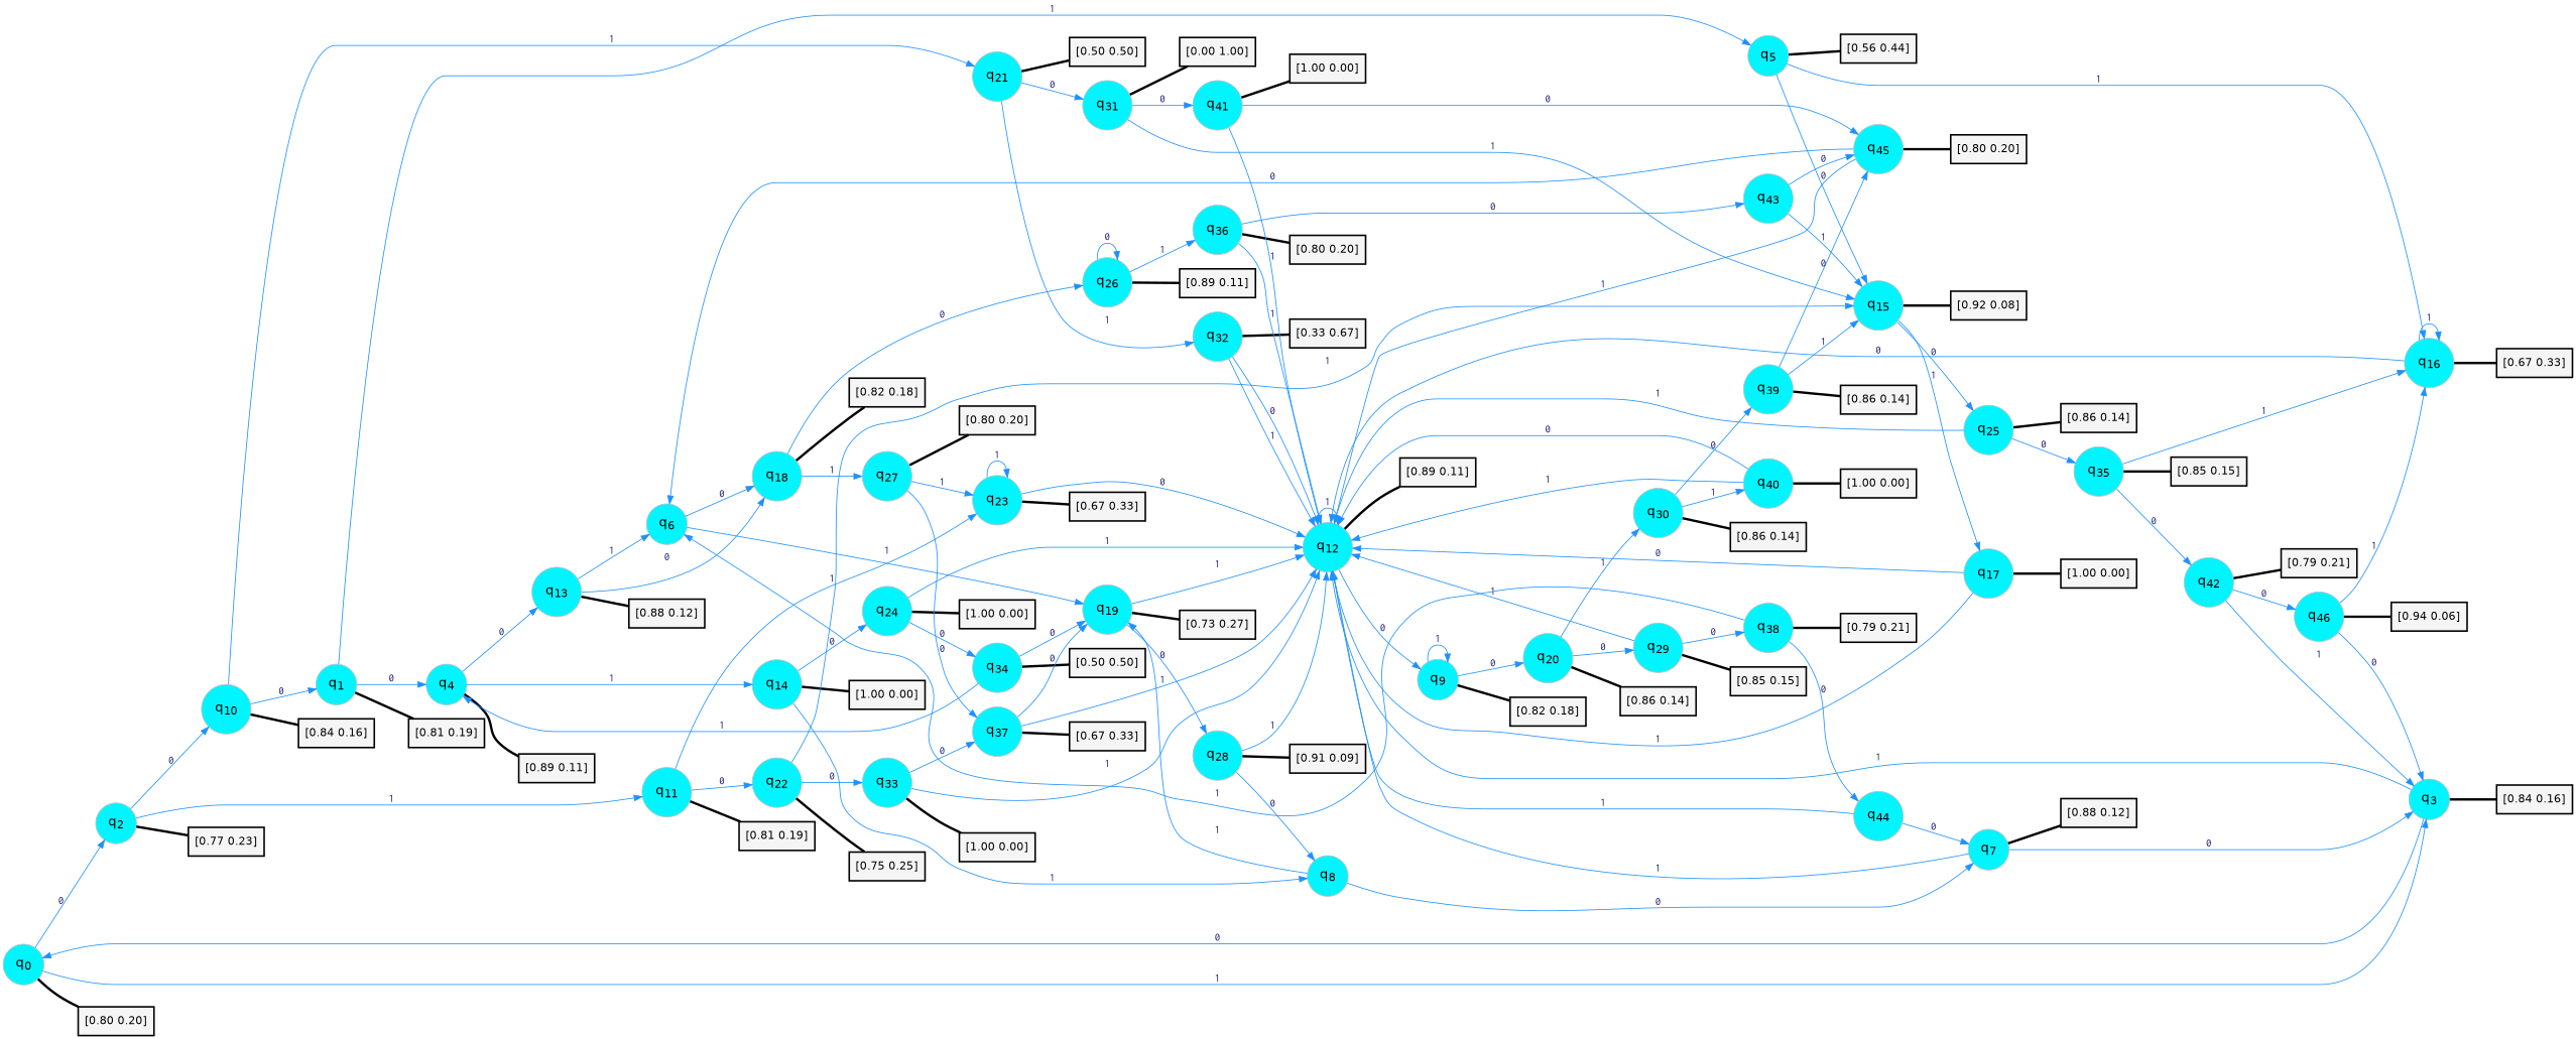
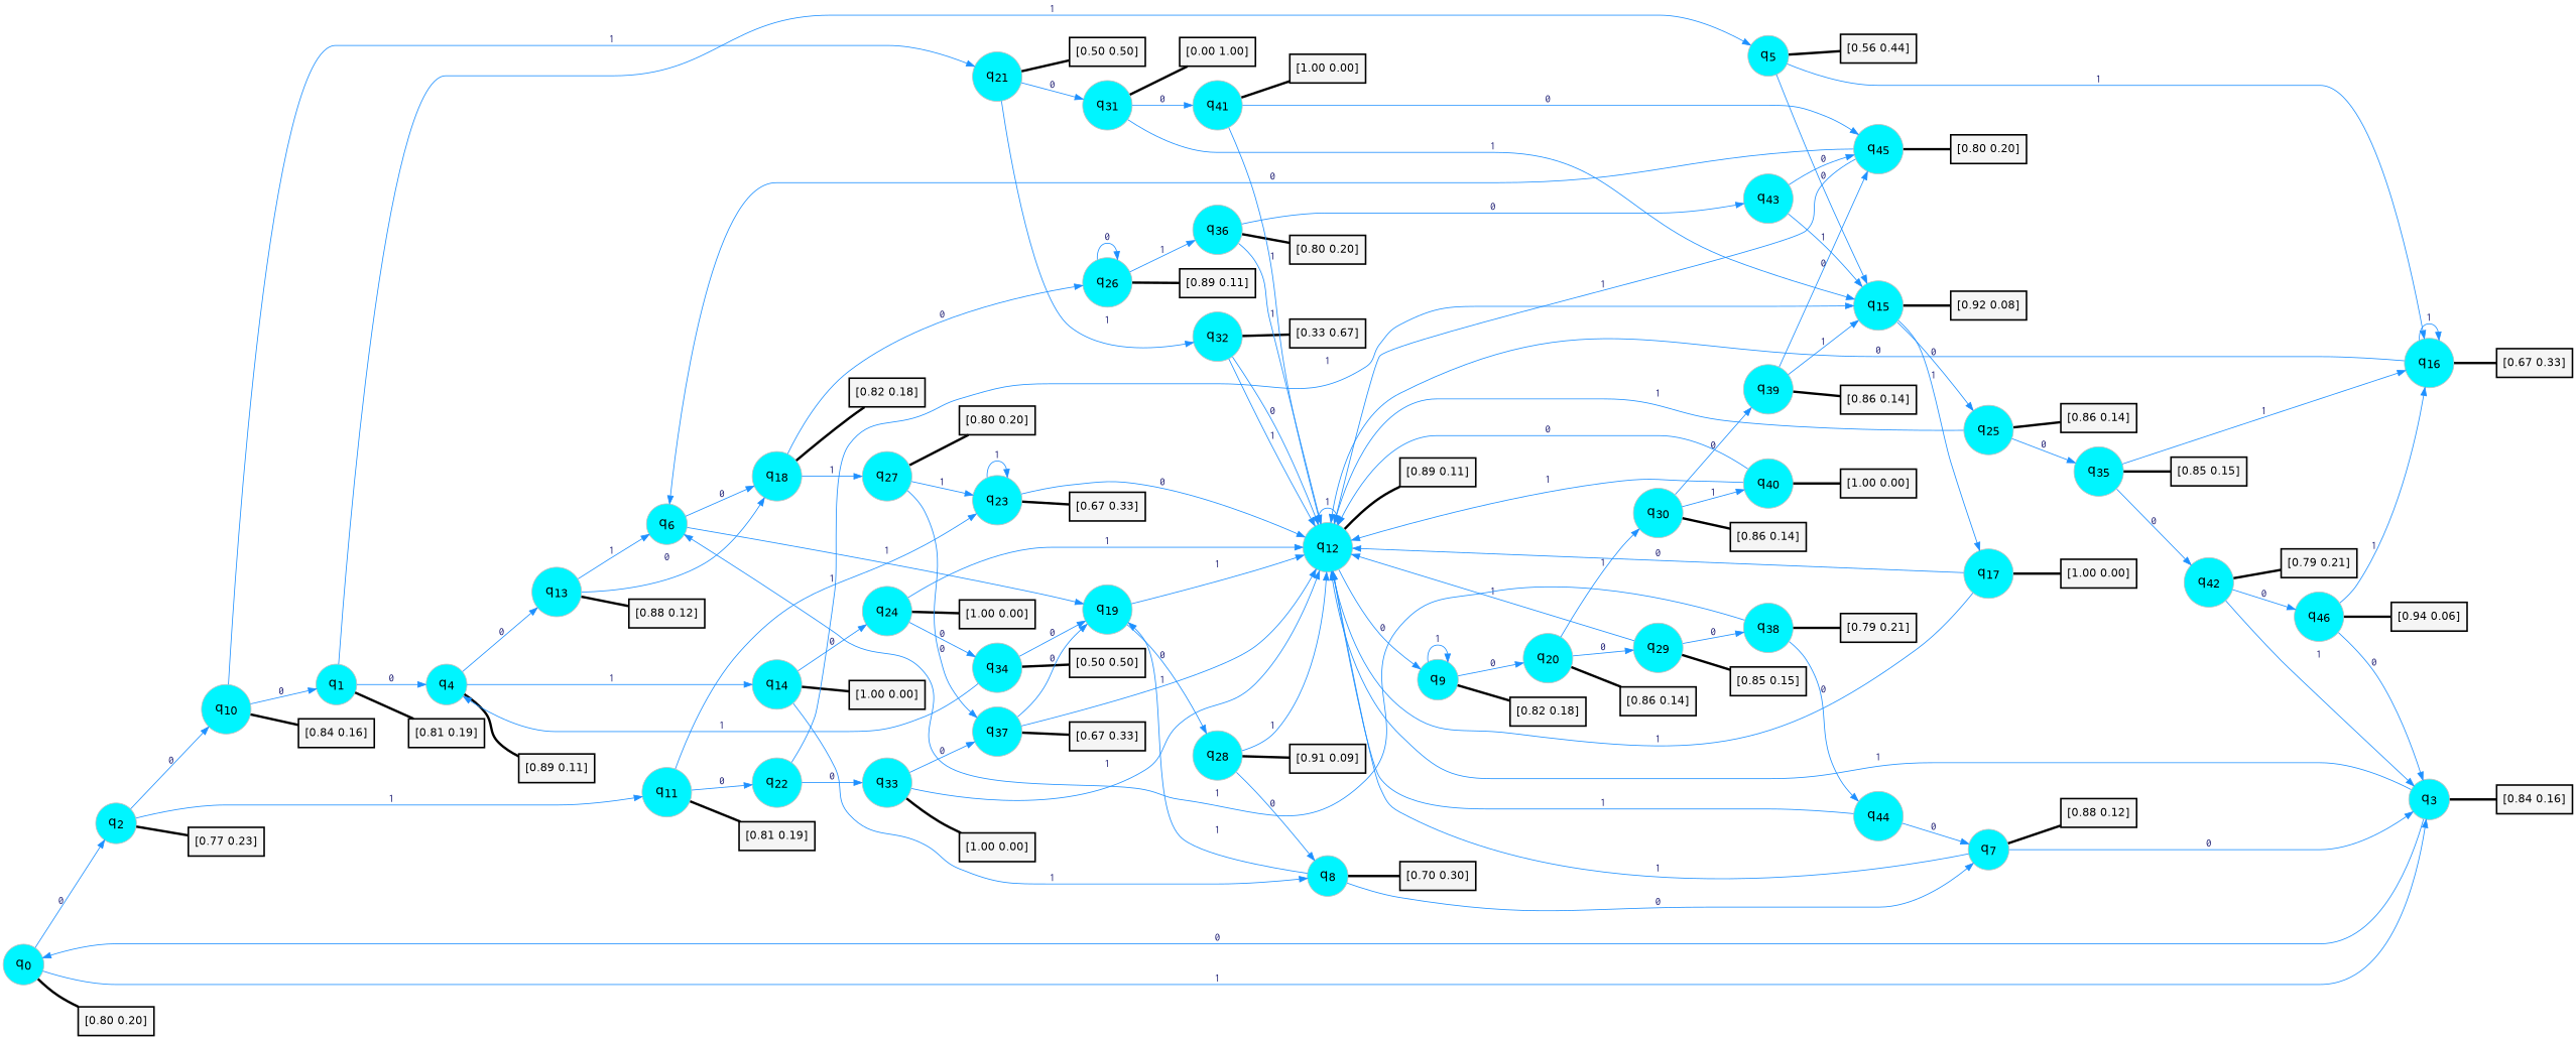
  digraph {
    rankdir=LR
    node [color=gray fillcolor=turquoise1 fontcolor=black fontname=Helvetica fontsize=16 fontweight=bold shape=circle style=filled]
    edge [arrowsize=1 color=dodgerblue1 fontcolor=midnightblue fontname=courier fontweight=bold penwidth=1 style=solid weight=20]
    n1 [label=<q<SUB>0</SUB>>]
    n2 [label=<q<SUB>2</SUB>>]
    n3 [label=<q<SUB>3</SUB>>]
    n4 [color=black fillcolor=whitesmoke fontsize=14 label="[0.80 0.20]" penwidth=2 shape=box]
    n5 [label=<q<SUB>10</SUB>>]
    n6 [label=<q<SUB>11</SUB>>]
    n7 [color=black fillcolor=whitesmoke fontsize=14 label="[0.77 0.23]" penwidth=2 shape=box]
    n8 [label=<q<SUB>12</SUB>>]
    n9 [color=black fillcolor=whitesmoke fontsize=14 label="[0.84 0.16]" penwidth=2 shape=box]
    n10 [label=<q<SUB>1</SUB>>]
    n11 [label=<q<SUB>4</SUB>>]
    n12 [label=<q<SUB>5</SUB>>]
    n13 [color=black fillcolor=whitesmoke fontsize=14 label="[0.81 0.19]" penwidth=2 shape=box]
    n14 [label=<q<SUB>13</SUB>>]
    n15 [label=<q<SUB>14</SUB>>]
    n16 [color=black fillcolor=whitesmoke fontsize=14 label="[0.89 0.11]" penwidth=2 shape=box]
    n17 [label=<q<SUB>15</SUB>>]
    n18 [label=<q<SUB>16</SUB>>]
    n19 [color=black fillcolor=whitesmoke fontsize=14 label="[0.56 0.44]" penwidth=2 shape=box]
    n20 [label=<q<SUB>21</SUB>>]
    n21 [color=black fillcolor=whitesmoke fontsize=14 label="[0.84 0.16]" penwidth=2 shape=box]
    n22 [label=<q<SUB>22</SUB>>]
    n23 [label=<q<SUB>23</SUB>>]
    n24 [color=black fillcolor=whitesmoke fontsize=14 label="[0.81 0.19]" penwidth=2 shape=box]
    n25 [label=<q<SUB>9</SUB>>]
    n26 [color=black fillcolor=whitesmoke fontsize=14 label="[0.89 0.11]" penwidth=2 shape=box]
    n27 [label=<q<SUB>6</SUB>>]
    n28 [label=<q<SUB>18</SUB>>]
    n29 [color=black fillcolor=whitesmoke fontsize=14 label="[0.88 0.12]" penwidth=2 shape=box]
    n30 [label=<q<SUB>8</SUB>>]
    n31 [label=<q<SUB>24</SUB>>]
    n32 [color=black fillcolor=whitesmoke fontsize=14 label="[1.00 0.00]" penwidth=2 shape=box]
    n33 [label=<q<SUB>17</SUB>>]
    n34 [label=<q<SUB>25</SUB>>]
    n35 [color=black fillcolor=whitesmoke fontsize=14 label="[0.92 0.08]" penwidth=2 shape=box]
    n36 [color=black fillcolor=whitesmoke fontsize=14 label="[0.67 0.33]" penwidth=2 shape=box]
    n37 [label=<q<SUB>19</SUB>>]
    n38 [label=<q<SUB>26</SUB>>]
    n39 [label=<q<SUB>27</SUB>>]
    n40 [color=black fillcolor=whitesmoke fontsize=14 label="[0.82 0.18]" penwidth=2 shape=box]
    n41 [label=<q<SUB>28</SUB>>]
-   n42 [color=black fillcolor=whitesmoke fontsize=14 label="[0.73 0.27]" penwidth=2 shape=box]
    n43 [label=<q<SUB>7</SUB>>]
    n44 [color=black fillcolor=whitesmoke fontsize=14 label="[0.88 0.12]" penwidth=2 shape=box]
+   n45 [color=black fillcolor=whitesmoke fontsize=14 label="[0.70 0.30]" penwidth=2 shape=box]
    n46 [label=<q<SUB>20</SUB>>]
    n47 [color=black fillcolor=whitesmoke fontsize=14 label="[0.82 0.18]" penwidth=2 shape=box]
    n48 [label=<q<SUB>29</SUB>>]
    n49 [label=<q<SUB>30</SUB>>]
    n50 [color=black fillcolor=whitesmoke fontsize=14 label="[0.86 0.14]" penwidth=2 shape=box]
    n51 [label=<q<SUB>31</SUB>>]
    n52 [label=<q<SUB>32</SUB>>]
    n53 [color=black fillcolor=whitesmoke fontsize=14 label="[0.50 0.50]" penwidth=2 shape=box]
    n54 [label=<q<SUB>33</SUB>>]
-   n55 [color=black fillcolor=whitesmoke fontsize=14 label="[0.75 0.25]" penwidth=2 shape=box]
    n56 [color=black fillcolor=whitesmoke fontsize=14 label="[0.67 0.33]" penwidth=2 shape=box]
    n57 [label=<q<SUB>34</SUB>>]
    n58 [color=black fillcolor=whitesmoke fontsize=14 label="[1.00 0.00]" penwidth=2 shape=box]
    n59 [color=black fillcolor=whitesmoke fontsize=14 label="[1.00 0.00]" penwidth=2 shape=box]
    n60 [label=<q<SUB>35</SUB>>]
    n61 [color=black fillcolor=whitesmoke fontsize=14 label="[0.86 0.14]" penwidth=2 shape=box]
    n62 [label=<q<SUB>36</SUB>>]
    n63 [color=black fillcolor=whitesmoke fontsize=14 label="[0.89 0.11]" penwidth=2 shape=box]
    n64 [label=<q<SUB>37</SUB>>]
    n65 [color=black fillcolor=whitesmoke fontsize=14 label="[0.80 0.20]" penwidth=2 shape=box]
    n66 [color=black fillcolor=whitesmoke fontsize=14 label="[0.91 0.09]" penwidth=2 shape=box]
    n67 [label=<q<SUB>38</SUB>>]
    n68 [color=black fillcolor=whitesmoke fontsize=14 label="[0.85 0.15]" penwidth=2 shape=box]
    n69 [label=<q<SUB>39</SUB>>]
    n70 [label=<q<SUB>40</SUB>>]
    n71 [color=black fillcolor=whitesmoke fontsize=14 label="[0.86 0.14]" penwidth=2 shape=box]
    n72 [label=<q<SUB>41</SUB>>]
    n73 [color=black fillcolor=whitesmoke fontsize=14 label="[0.00 1.00]" penwidth=2 shape=box]
    n74 [color=black fillcolor=whitesmoke fontsize=14 label="[0.33 0.67]" penwidth=2 shape=box]
    n75 [color=black fillcolor=whitesmoke fontsize=14 label="[1.00 0.00]" penwidth=2 shape=box]
    n76 [color=black fillcolor=whitesmoke fontsize=14 label="[0.50 0.50]" penwidth=2 shape=box]
    n77 [label=<q<SUB>42</SUB>>]
    n78 [color=black fillcolor=whitesmoke fontsize=14 label="[0.85 0.15]" penwidth=2 shape=box]
    n79 [label=<q<SUB>43</SUB>>]
    n80 [color=black fillcolor=whitesmoke fontsize=14 label="[0.80 0.20]" penwidth=2 shape=box]
    n81 [color=black fillcolor=whitesmoke fontsize=14 label="[0.67 0.33]" penwidth=2 shape=box]
    n82 [label=<q<SUB>44</SUB>>]
    n83 [color=black fillcolor=whitesmoke fontsize=14 label="[0.79 0.21]" penwidth=2 shape=box]
    n84 [label=<q<SUB>45</SUB>>]
    n85 [color=black fillcolor=whitesmoke fontsize=14 label="[0.86 0.14]" penwidth=2 shape=box]
    n86 [color=black fillcolor=whitesmoke fontsize=14 label="[1.00 0.00]" penwidth=2 shape=box]
    n87 [color=black fillcolor=whitesmoke fontsize=14 label="[1.00 0.00]" penwidth=2 shape=box]
    n88 [label=<q<SUB>46</SUB>>]
    n89 [color=black fillcolor=whitesmoke fontsize=14 label="[0.79 0.21]" penwidth=2 shape=box]
    n90 [color=black fillcolor=whitesmoke fontsize=14 label="[0.80 0.20]" penwidth=2 shape=box]
    n91 [color=black fillcolor=whitesmoke fontsize=14 label="[0.94 0.06]" penwidth=2 shape=box]
    n1 -> n2 [label=0]
    n1 -> n3 [label=1]
    n1 -> n4 [arrowhead=none color=black penwidth=3]
    n2 -> n5 [label=0]
    n2 -> n6 [label=1]
    n2 -> n7 [arrowhead=none color=black penwidth=3]
    n3 -> n1 [label=0]
    n3 -> n8 [label=1]
    n3 -> n9 [arrowhead=none color=black penwidth=3]
    n5 -> n10 [label=0]
    n5 -> n20 [label=1]
    n5 -> n21 [arrowhead=none color=black penwidth=3]
    n6 -> n22 [label=0]
    n6 -> n23 [label=1]
    n6 -> n24 [arrowhead=none color=black penwidth=3]
    n8 -> n8 [label=1]
    n8 -> n25 [label=0]
    n8 -> n26 [arrowhead=none color=black penwidth=3]
    n10 -> n11 [label=0]
    n10 -> n12 [label=1]
    n10 -> n13 [arrowhead=none color=black penwidth=3]
    n11 -> n14 [label=0]
    n11 -> n15 [label=1]
    n11 -> n16 [arrowhead=none color=black penwidth=3]
    n12 -> n17 [label=0]
    n12 -> n18 [label=1]
    n12 -> n19 [arrowhead=none color=black penwidth=3]
    n14 -> n27 [label=1]
    n14 -> n28 [label=0]
    n14 -> n29 [arrowhead=none color=black penwidth=3]
    n15 -> n30 [label=1]
    n15 -> n31 [label=0]
    n15 -> n32 [arrowhead=none color=black penwidth=3]
    n17 -> n33 [label=1]
    n17 -> n34 [label=0]
    n17 -> n35 [arrowhead=none color=black penwidth=3]
    n18 -> n8 [label=0]
    n18 -> n18 [label=1]
    n18 -> n36 [arrowhead=none color=black penwidth=3]
    n20 -> n51 [label=0]
    n20 -> n52 [label=1]
    n20 -> n53 [arrowhead=none color=black penwidth=3]
    n22 -> n17 [label=1]
    n22 -> n54 [label=0]
-   n22 -> n55 [arrowhead=none color=black penwidth=3]
    n23 -> n8 [label=0]
    n23 -> n23 [label=1]
    n23 -> n56 [arrowhead=none color=black penwidth=3]
    n25 -> n25 [label=1]
    n25 -> n46 [label=0]
    n25 -> n47 [arrowhead=none color=black penwidth=3]
    n27 -> n28 [label=0]
    n27 -> n37 [label=1]
    n28 -> n38 [label=0]
    n28 -> n39 [label=1]
    n28 -> n40 [arrowhead=none color=black penwidth=3]
    n30 -> n37 [label=1]
    n30 -> n43 [label=0]
+   n30 -> n45 [arrowhead=none color=black penwidth=3]
    n31 -> n8 [label=1]
    n31 -> n57 [label=0]
    n31 -> n58 [arrowhead=none color=black penwidth=3]
    n33 -> n8 [label=0]
    n33 -> n8 [label=1]
    n33 -> n59 [arrowhead=none color=black penwidth=3]
    n34 -> n8 [label=1]
    n34 -> n60 [label=0]
    n34 -> n61 [arrowhead=none color=black penwidth=3]
    n37 -> n8 [label=1]
    n37 -> n41 [label=0]
-   n37 -> n42 [arrowhead=none color=black penwidth=3]
    n38 -> n38 [label=0]
    n38 -> n62 [label=1]
    n38 -> n63 [arrowhead=none color=black penwidth=3]
    n39 -> n23 [label=1]
    n39 -> n64 [label=0]
    n39 -> n65 [arrowhead=none color=black penwidth=3]
    n41 -> n8 [label=1]
    n41 -> n30 [label=0]
    n41 -> n66 [arrowhead=none color=black penwidth=3]
    n43 -> n3 [label=0]
    n43 -> n8 [label=1]
    n43 -> n44 [arrowhead=none color=black penwidth=3]
    n46 -> n48 [label=0]
    n46 -> n49 [label=1]
    n46 -> n50 [arrowhead=none color=black penwidth=3]
    n48 -> n8 [label=1]
    n48 -> n67 [label=0]
    n48 -> n68 [arrowhead=none color=black penwidth=3]
    n49 -> n69 [label=0]
    n49 -> n70 [label=1]
    n49 -> n71 [arrowhead=none color=black penwidth=3]
    n51 -> n17 [label=1]
    n51 -> n72 [label=0]
    n51 -> n73 [arrowhead=none color=black penwidth=3]
    n52 -> n8 [label=0]
    n52 -> n8 [label=1]
    n52 -> n74 [arrowhead=none color=black penwidth=3]
    n54 -> n8 [label=1]
    n54 -> n64 [label=0]
    n54 -> n75 [arrowhead=none color=black penwidth=3]
    n57 -> n11 [label=1]
    n57 -> n37 [label=0]
    n57 -> n76 [arrowhead=none color=black penwidth=3]
    n60 -> n18 [label=1]
    n60 -> n77 [label=0]
    n60 -> n78 [arrowhead=none color=black penwidth=3]
    n62 -> n8 [label=1]
    n62 -> n79 [label=0]
    n62 -> n80 [arrowhead=none color=black penwidth=3]
    n64 -> n8 [label=1]
    n64 -> n37 [label=0]
    n64 -> n81 [arrowhead=none color=black penwidth=3]
    n67 -> n27 [label=1]
    n67 -> n82 [label=0]
    n67 -> n83 [arrowhead=none color=black penwidth=3]
    n69 -> n17 [label=1]
    n69 -> n84 [label=0]
    n69 -> n85 [arrowhead=none color=black penwidth=3]
    n70 -> n8 [label=0]
    n70 -> n8 [label=1]
    n70 -> n86 [arrowhead=none color=black penwidth=3]
    n72 -> n8 [label=1]
    n72 -> n84 [label=0]
    n72 -> n87 [arrowhead=none color=black penwidth=3]
    n77 -> n3 [label=1]
    n77 -> n88 [label=0]
    n77 -> n89 [arrowhead=none color=black penwidth=3]
    n79 -> n17 [label=1]
    n79 -> n84 [label=0]
    n82 -> n8 [label=1]
    n82 -> n43 [label=0]
    n84 -> n8 [label=1]
    n84 -> n27 [label=0]
    n84 -> n90 [arrowhead=none color=black penwidth=3]
    n88 -> n3 [label=0]
    n88 -> n18 [label=1]
    n88 -> n91 [arrowhead=none color=black penwidth=3]
  }
